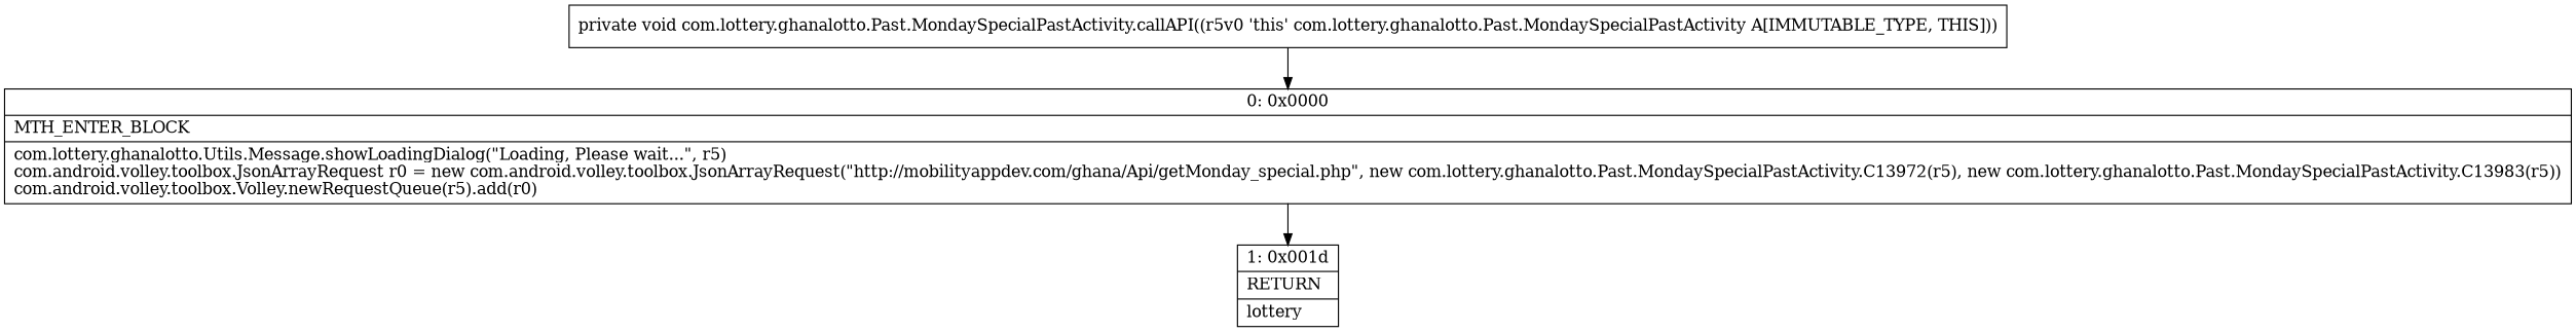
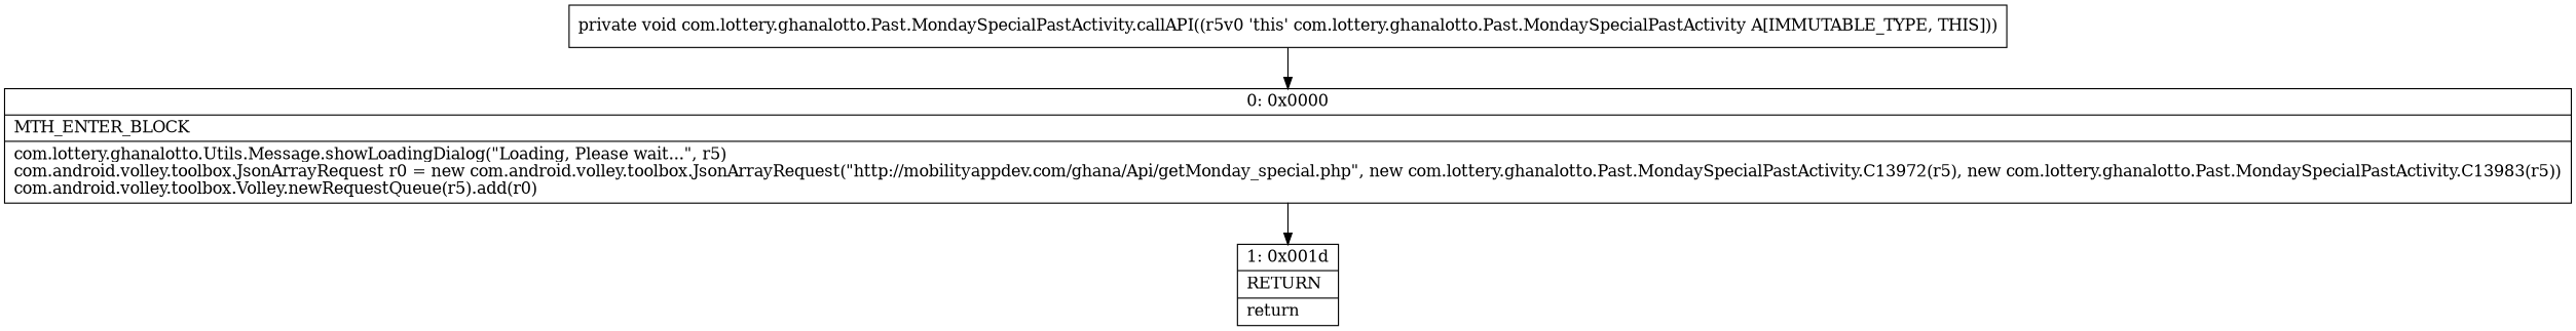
  digraph {
    node [shape=record]
    edge [arrowhead=normal]
    n1 [label="{0\:\ 0x0000|MTH_ENTER_BLOCK\l|com.lottery.ghanalotto.Utils.Message.showLoadingDialog(\"Loading, Please wait...\", r5)\lcom.android.volley.toolbox.JsonArrayRequest r0 = new com.android.volley.toolbox.JsonArrayRequest(\"http:\/\/mobilityappdev.com\/ghana\/Api\/getMonday_special.php\", new com.lottery.ghanalotto.Past.MondaySpecialPastActivity.C13972(r5), new com.lottery.ghanalotto.Past.MondaySpecialPastActivity.C13983(r5))\lcom.android.volley.toolbox.Volley.newRequestQueue(r5).add(r0)\l}"]
-   n2 [label="{1\:\ 0x001d|RETURN\l|lottery\l}"]
+   n2 [label="{1\:\ 0x001d|RETURN\l|return\l}"]
    n3 [label="{private void com.lottery.ghanalotto.Past.MondaySpecialPastActivity.callAPI((r5v0 'this' com.lottery.ghanalotto.Past.MondaySpecialPastActivity A[IMMUTABLE_TYPE, THIS])) }"]
    n1 -> n2
    n3 -> n1
  }
